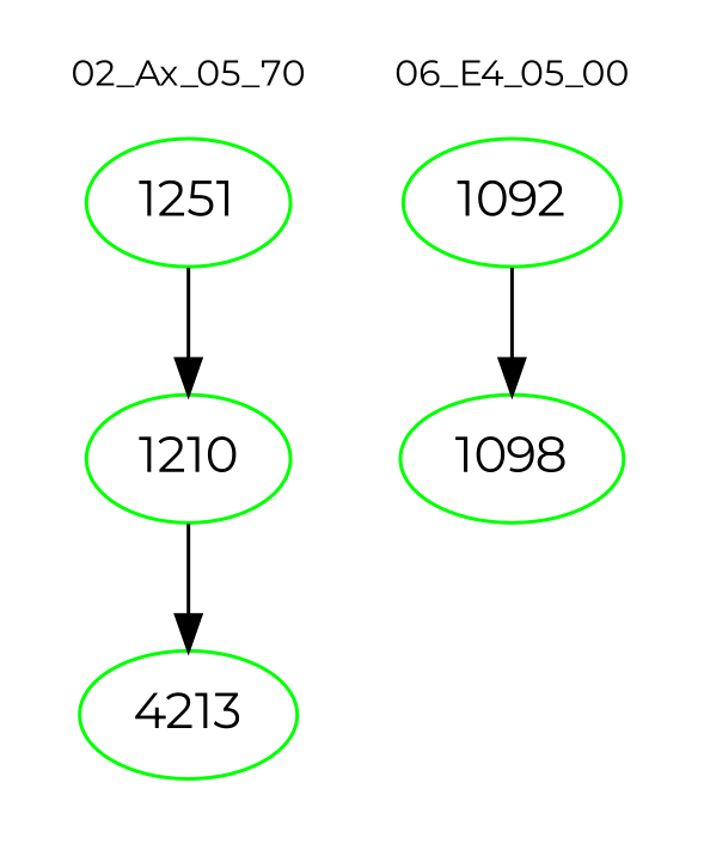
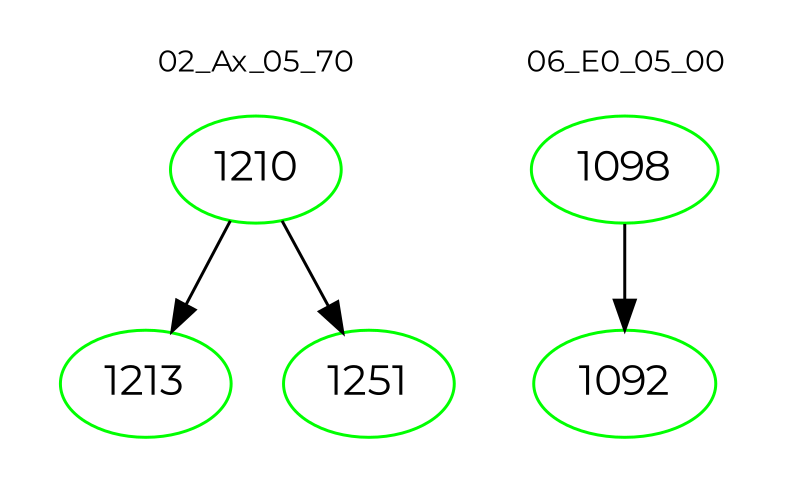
  digraph {
    fontname=Montserrat
    node [color=green fontname=Montserrat]
    edge [color=black fontname=Montserrat]
    n1 [label=1210]
-   n2 [label=4213]
+   n2 [label=1213]
    n3 [label=1251]
    n4 [label=1092]
    n5 [label=1098]
    subgraph cluster_1 {
      color=white
      fontsize=10
      label="02_Ax_05_70"
      n1
      n2
      n3
    }
    subgraph cluster_2 {
      color=white
      fontsize=10
-     label="06_E4_05_00"
+     label="06_E0_05_00"
      n4
      n5
    }
    n1 -> n2
-   n3 -> n1
-   n4 -> n5
+   n1 -> n3
+   n5 -> n4
  }
